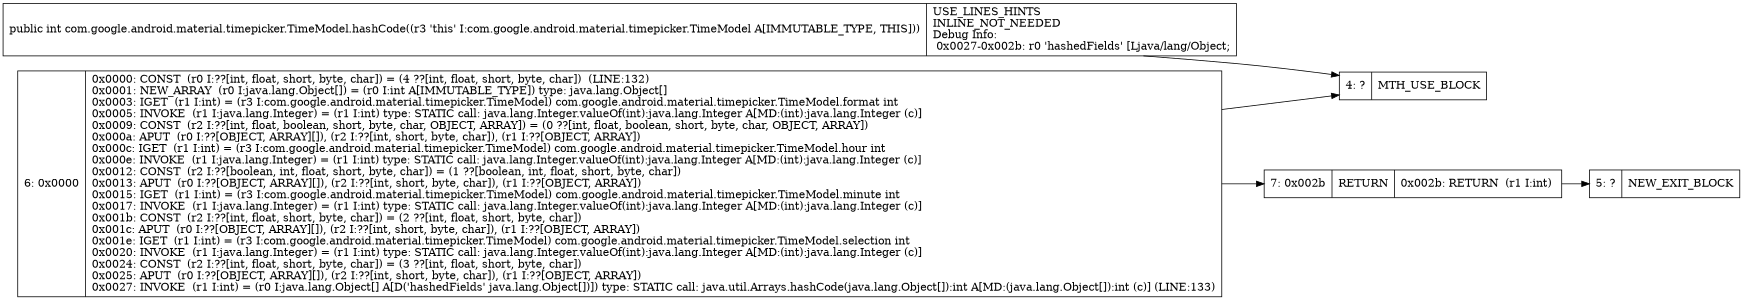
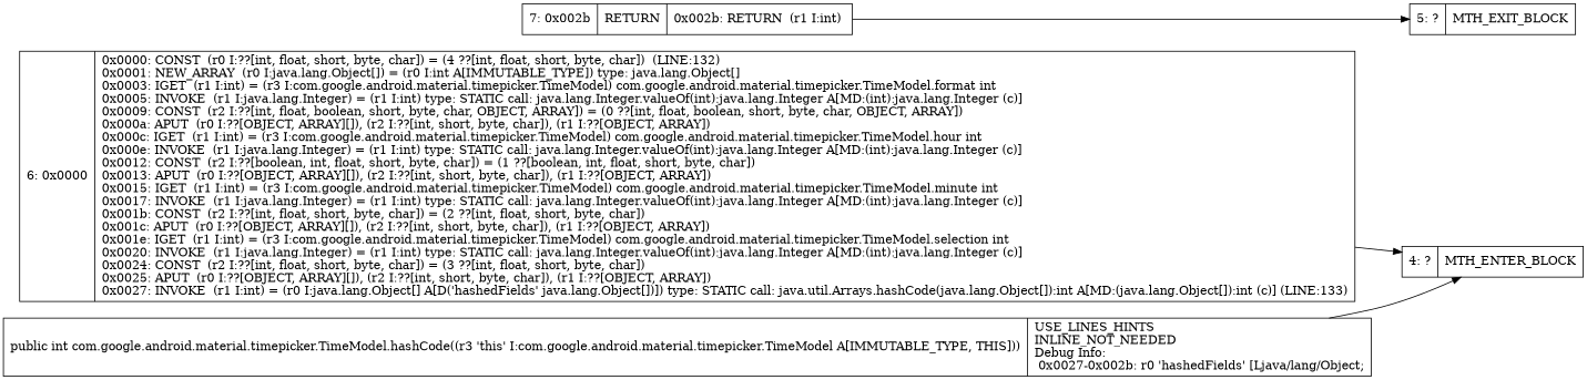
  digraph {
    rankdir=LR
    node [shape=record]
-   n1 [label="{4\:\ ?|MTH_USE_BLOCK\l}"]
+   n1 [label="{4\:\ ?|MTH_ENTER_BLOCK\l}"]
    n2 [label="{6\:\ 0x0000|0x0000: CONST  (r0 I:??[int, float, short, byte, char]) = (4 ??[int, float, short, byte, char])  (LINE:132)\l0x0001: NEW_ARRAY  (r0 I:java.lang.Object[]) = (r0 I:int A[IMMUTABLE_TYPE]) type: java.lang.Object[] \l0x0003: IGET  (r1 I:int) = (r3 I:com.google.android.material.timepicker.TimeModel) com.google.android.material.timepicker.TimeModel.format int \l0x0005: INVOKE  (r1 I:java.lang.Integer) = (r1 I:int) type: STATIC call: java.lang.Integer.valueOf(int):java.lang.Integer A[MD:(int):java.lang.Integer (c)]\l0x0009: CONST  (r2 I:??[int, float, boolean, short, byte, char, OBJECT, ARRAY]) = (0 ??[int, float, boolean, short, byte, char, OBJECT, ARRAY]) \l0x000a: APUT  (r0 I:??[OBJECT, ARRAY][]), (r2 I:??[int, short, byte, char]), (r1 I:??[OBJECT, ARRAY]) \l0x000c: IGET  (r1 I:int) = (r3 I:com.google.android.material.timepicker.TimeModel) com.google.android.material.timepicker.TimeModel.hour int \l0x000e: INVOKE  (r1 I:java.lang.Integer) = (r1 I:int) type: STATIC call: java.lang.Integer.valueOf(int):java.lang.Integer A[MD:(int):java.lang.Integer (c)]\l0x0012: CONST  (r2 I:??[boolean, int, float, short, byte, char]) = (1 ??[boolean, int, float, short, byte, char]) \l0x0013: APUT  (r0 I:??[OBJECT, ARRAY][]), (r2 I:??[int, short, byte, char]), (r1 I:??[OBJECT, ARRAY]) \l0x0015: IGET  (r1 I:int) = (r3 I:com.google.android.material.timepicker.TimeModel) com.google.android.material.timepicker.TimeModel.minute int \l0x0017: INVOKE  (r1 I:java.lang.Integer) = (r1 I:int) type: STATIC call: java.lang.Integer.valueOf(int):java.lang.Integer A[MD:(int):java.lang.Integer (c)]\l0x001b: CONST  (r2 I:??[int, float, short, byte, char]) = (2 ??[int, float, short, byte, char]) \l0x001c: APUT  (r0 I:??[OBJECT, ARRAY][]), (r2 I:??[int, short, byte, char]), (r1 I:??[OBJECT, ARRAY]) \l0x001e: IGET  (r1 I:int) = (r3 I:com.google.android.material.timepicker.TimeModel) com.google.android.material.timepicker.TimeModel.selection int \l0x0020: INVOKE  (r1 I:java.lang.Integer) = (r1 I:int) type: STATIC call: java.lang.Integer.valueOf(int):java.lang.Integer A[MD:(int):java.lang.Integer (c)]\l0x0024: CONST  (r2 I:??[int, float, short, byte, char]) = (3 ??[int, float, short, byte, char]) \l0x0025: APUT  (r0 I:??[OBJECT, ARRAY][]), (r2 I:??[int, short, byte, char]), (r1 I:??[OBJECT, ARRAY]) \l0x0027: INVOKE  (r1 I:int) = (r0 I:java.lang.Object[] A[D('hashedFields' java.lang.Object[])]) type: STATIC call: java.util.Arrays.hashCode(java.lang.Object[]):int A[MD:(java.lang.Object[]):int (c)] (LINE:133)\l}"]
    n3 [label="{7\:\ 0x002b|RETURN\l|0x002b: RETURN  (r1 I:int) \l}"]
-   n4 [label="{5\:\ ?|NEW_EXIT_BLOCK\l}"]
+   n4 [label="{5\:\ ?|MTH_EXIT_BLOCK\l}"]
    n5 [label="{public int com.google.android.material.timepicker.TimeModel.hashCode((r3 'this' I:com.google.android.material.timepicker.TimeModel A[IMMUTABLE_TYPE, THIS]))  | USE_LINES_HINTS\lINLINE_NOT_NEEDED\lDebug Info:\l  0x0027\-0x002b: r0 'hashedFields' [Ljava\/lang\/Object;\l}"]
    n2 -> n1
-   n2 -> n3
    n3 -> n4
    n5 -> n1
  }
